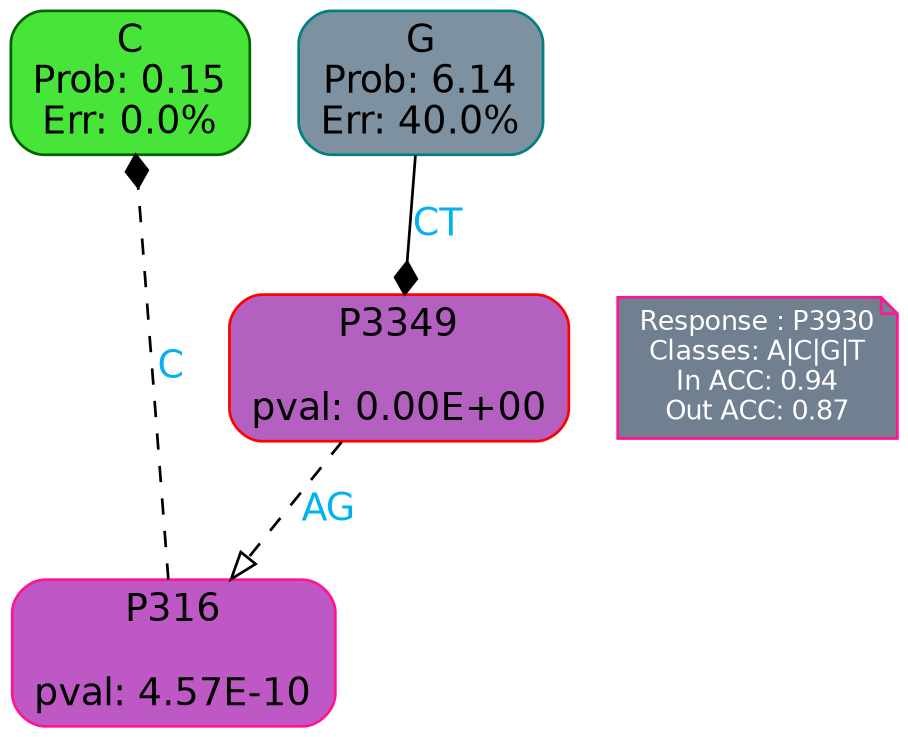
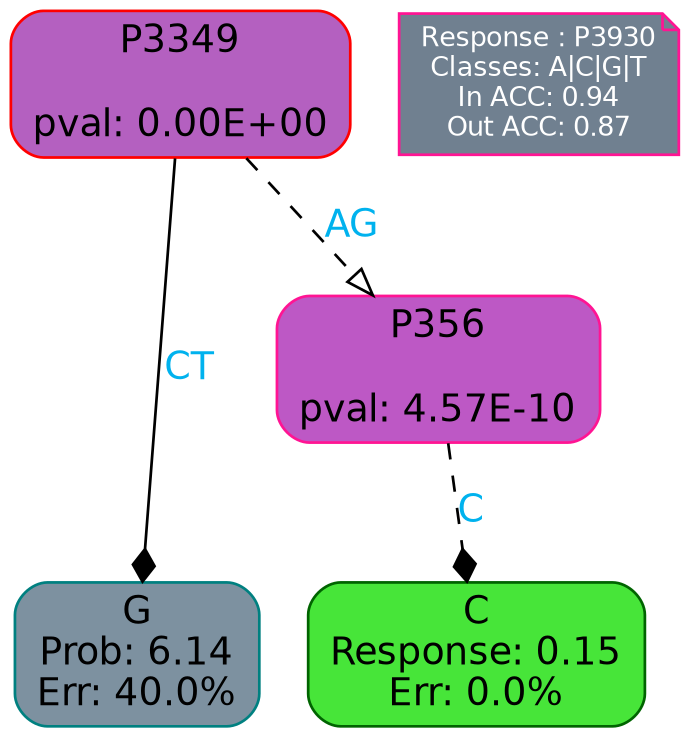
  digraph {
    ranksep=equally
    splines=polylines
    node [color=deeppink fontname=helvetica shape=box style="filled, rounded"]
    edge [arrowhead=diamond fontcolor=deepskyblue2 fontname=helvetica style=dashed]
-   n1 [color=darkgreen fillcolor="#47e539" label="C\nProb: 0.15\nErr: 0.0%"]
+   n1 [color=darkgreen fillcolor="#47e539" label="C\nResponse: 0.15\nErr: 0.0%"]
    n2 [color=teal fillcolor="#7d91a0" label="G\nProb: 6.14\nErr: 40.0%"]
    n3 [align=left fillcolor=slategray fontcolor=white fontsize=10 label="Response : P3930\nClasses: A|C|G|T\nIn ACC: 0.94\nOut ACC: 0.87\n" shape=note style=filled]
    n4 [color=red fillcolor="#b460c0" label="P3349\n\npval: 0.00E+00"]
-   n5 [fillcolor="#bd58c5" label="P316\n\npval: 4.57E-10"]
+   n5 [fillcolor="#bd58c5" label="P356\n\npval: 4.57E-10"]
    subgraph sub_1 {
      rank=same
      n1
      n2
    }
    subgraph sub_2 {
      rank=same
      n3
      n4
    }
-   n2 -> n4 [label=CT style=solid]
+   n4 -> n2 [label=CT style=solid]
    n4 -> n5 [arrowhead=onormal label=AG]
    n5 -> n1 [label=C]
  }
